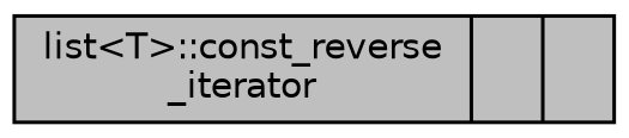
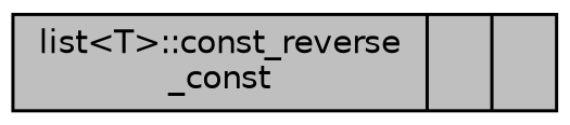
  digraph {
    rankdir=LR
-   n1 [color=black fillcolor=grey75 fontcolor=black fontname=Helvetica fontsize=10 height=0.2 label="{list\<T\>::const_reverse\l_iterator\n||}" shape=record style=filled width=0.4]
+   n1 [color=black fillcolor=grey75 fontcolor=black fontname=Helvetica fontsize=10 height=0.2 label="{list\<T\>::const_reverse\l_const\n||}" shape=record style=filled width=0.4]
  }
